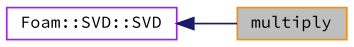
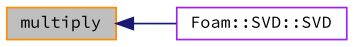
  digraph {
    rankdir=LR
    fontname="Source Code Pro"
    node [fontname="Source Code Pro" fontsize=10 shape=record]
    n1 [color=darkorange fillcolor=grey75 fontcolor=black height=0.2 label=multiply style=filled width=0.4]
    n2 [color=purple height=0.2 label="Foam::SVD::SVD" width=0.4]
-   n2 -> n1 [color=midnightblue dir=back fontname="Source Code Pro" fontsize=10 labelfontname=Helvetica labelfontsize=10 style=solid]
+   n1 -> n2 [color=midnightblue dir=back fontname="Source Code Pro" fontsize=10 labelfontname=Helvetica labelfontsize=10 style=solid]
  }
